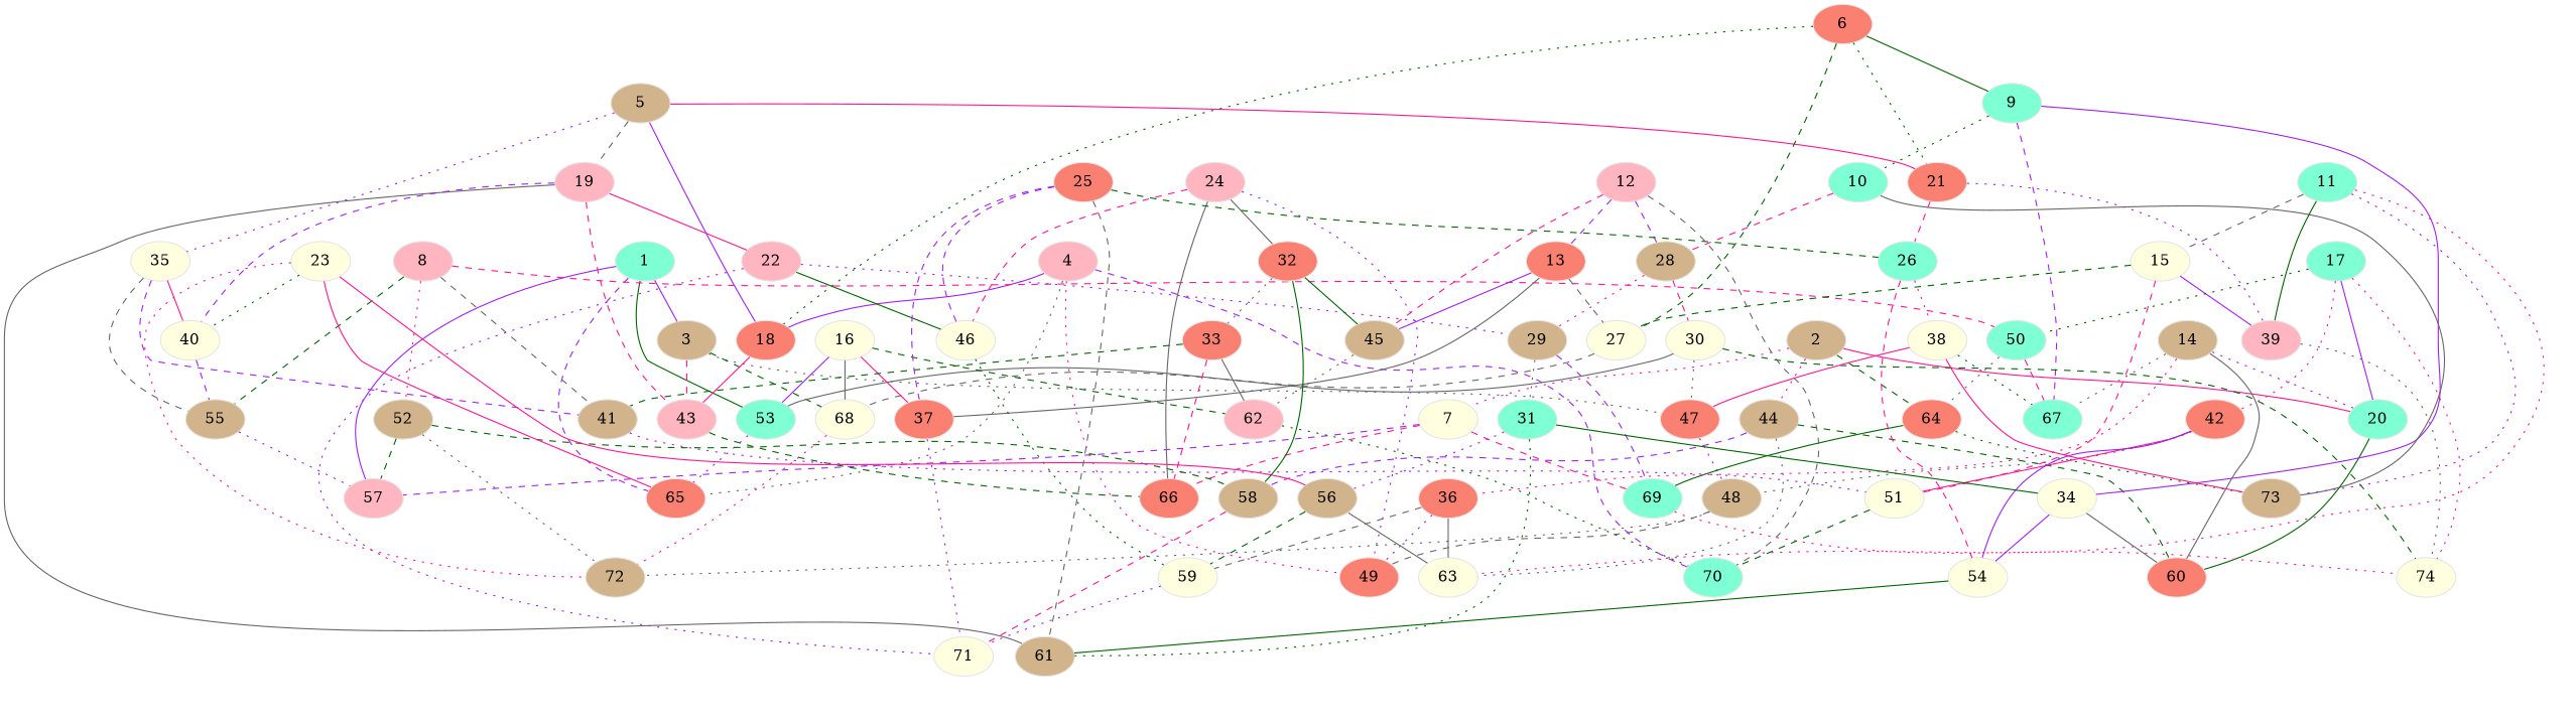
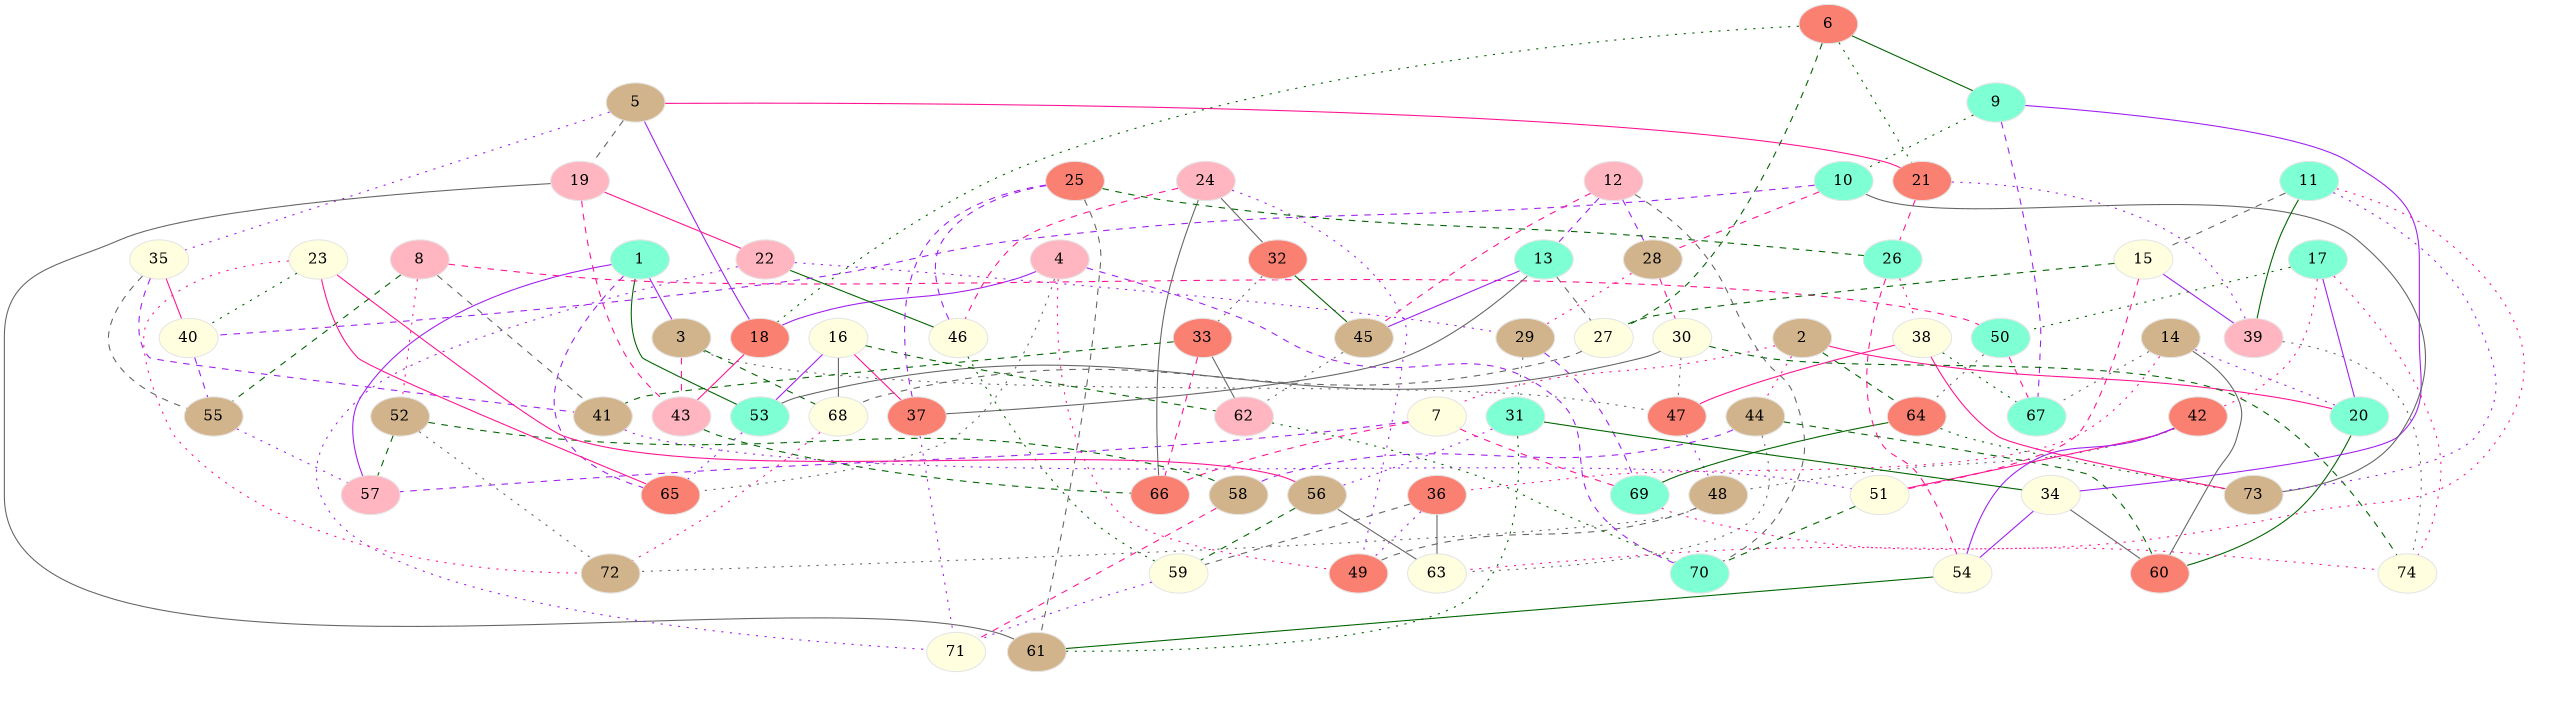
  graph {
    node [color=gray90 fillcolor=lightyellow style=filled]
    edge [color=purple style=dashed]
    1 [fillcolor=aquamarine]
    3 [fillcolor=tan]
    53 [fillcolor=aquamarine]
    57 [fillcolor=lightpink]
    65 [fillcolor=salmon]
    43 [fillcolor=lightpink]
    47 [fillcolor=salmon]
    68
    7
    2 [fillcolor=tan]
    20 [fillcolor=aquamarine]
    44 [fillcolor=tan]
    64 [fillcolor=salmon]
    66 [fillcolor=salmon]
    69 [fillcolor=aquamarine]
    60 [fillcolor=salmon]
    63
    58 [fillcolor=tan]
    73 [fillcolor=tan]
    48 [fillcolor=tan]
    72 [fillcolor=tan]
    4 [fillcolor=lightpink]
    18 [fillcolor=salmon]
    49 [fillcolor=salmon]
    70 [fillcolor=aquamarine]
    5 [fillcolor=tan]
    19 [fillcolor=lightpink]
    21 [fillcolor=salmon]
    35
    22 [fillcolor=lightpink]
    61 [fillcolor=tan]
    39 [fillcolor=lightpink]
    26 [fillcolor=aquamarine]
    41 [fillcolor=tan]
    55 [fillcolor=tan]
    40
    6 [fillcolor=salmon]
    9 [fillcolor=aquamarine]
    27
    10 [fillcolor=aquamarine]
    34
    67 [fillcolor=aquamarine]
    74
    8 [fillcolor=lightpink]
    50 [fillcolor=aquamarine]
    52 [fillcolor=tan]
    51
    28 [fillcolor=tan]
    54
    29 [fillcolor=tan]
    30
    11 [fillcolor=aquamarine]
    15
    12 [fillcolor=lightpink]
-   13 [fillcolor=salmon]
+   13 [fillcolor=aquamarine]
    45 [fillcolor=tan]
    37 [fillcolor=salmon]
    62 [fillcolor=lightpink]
    71
    14 [fillcolor=tan]
    36 [fillcolor=salmon]
    59
    16
    17 [fillcolor=aquamarine]
    42 [fillcolor=salmon]
    46
    38
    31 [fillcolor=aquamarine]
    23
    56 [fillcolor=tan]
    24 [fillcolor=lightpink]
    32 [fillcolor=salmon]
    33 [fillcolor=salmon]
    25 [fillcolor=salmon]
    1 -- 3 [style=solid]
    1 -- 53 [color=darkgreen style=solid]
    1 -- 57 [style=solid]
    1 -- 65
    3 -- 43 [color=deeppink]
    3 -- 47 [color=gray40 style=dotted]
    3 -- 68 [color=darkgreen]
    53 -- 65 [style=dotted]
    43 -- 66 [color=darkgreen]
    47 -- 48 [style=dotted]
    68 -- 72 [color=deeppink style=dotted]
    7 -- 57
    7 -- 66 [color=deeppink]
    7 -- 69 [color=deeppink]
    2 -- 7 [color=deeppink style=dotted]
    2 -- 20 [color=deeppink style=solid]
    2 -- 44 [color=deeppink style=dotted]
    2 -- 64 [color=darkgreen]
    20 -- 60 [color=darkgreen style=solid]
    44 -- 60 [color=darkgreen]
    44 -- 63 [color=gray40 style=dotted]
    44 -- 58
    64 -- 69 [color=darkgreen style=solid]
    64 -- 73 [color=darkgreen style=dotted]
    69 -- 74 [color=deeppink style=dotted]
    58 -- 71 [color=deeppink]
    48 -- 72 [color=gray40 style=dotted]
    48 -- 49 [color=gray40]
    4 -- 65 [color=gray40 style=dotted]
    4 -- 18 [style=solid]
    4 -- 49 [color=deeppink style=dotted]
    4 -- 70
    18 -- 43 [color=deeppink style=solid]
    5 -- 18 [style=solid]
    5 -- 19 [color=gray40]
    5 -- 21 [color=deeppink style=solid]
    5 -- 35 [style=dotted]
    19 -- 43 [color=deeppink]
    19 -- 22 [color=deeppink style=solid]
    19 -- 61 [color=gray40 style=solid]
    21 -- 39 [style=dotted]
    21 -- 26 [color=deeppink]
    35 -- 41
    35 -- 55 [color=gray40]
    35 -- 40 [color=deeppink style=solid]
    22 -- 29 [style=dotted]
    22 -- 71 [style=dotted]
    22 -- 46 [color=darkgreen style=solid]
    39 -- 74 [color=gray40 style=dotted]
    26 -- 54 [color=deeppink]
    26 -- 38 [color=deeppink style=dotted]
    41 -- 51 [style=dotted]
    55 -- 57 [style=dotted]
    40 -- 55
    6 -- 18 [color=darkgreen style=dotted]
    6 -- 21 [color=darkgreen style=dotted]
    6 -- 9 [color=darkgreen style=solid]
    6 -- 27 [color=darkgreen]
    9 -- 10 [color=darkgreen style=dotted]
    9 -- 34 [style=solid]
    9 -- 67
    27 -- 68 [color=gray40]
    10 -- 73 [color=gray40 style=solid]
-   19 -- 40
+   10 -- 40
    10 -- 28 [color=deeppink]
    34 -- 60 [color=gray40 style=solid]
    34 -- 54 [style=solid]
    8 -- 41 [color=gray40]
    8 -- 55 [color=darkgreen]
    8 -- 50 [color=deeppink]
    8 -- 52 [color=deeppink style=dotted]
    50 -- 64 [color=gray40 style=dotted]
    50 -- 67 [color=deeppink]
    52 -- 57 [color=darkgreen]
    52 -- 58 [color=darkgreen]
    52 -- 72 [color=gray40 style=dotted]
    51 -- 70 [color=darkgreen]
    28 -- 29 [color=deeppink style=dotted]
    28 -- 30 [color=deeppink]
    54 -- 61 [color=darkgreen style=solid]
    29 -- 69
    29 -- 31 [color=gray40 style=dotted]
    30 -- 53 [color=gray40 style=solid]
    30 -- 47 [color=gray40 style=dotted]
    30 -- 74 [color=darkgreen]
    11 -- 63 [color=deeppink style=dotted]
    11 -- 73 [style=dotted]
    11 -- 39 [color=darkgreen style=solid]
    11 -- 15 [color=gray40]
    15 -- 39 [style=solid]
    15 -- 27 [color=darkgreen]
    15 -- 51 [color=deeppink]
    12 -- 70 [color=gray40]
    12 -- 28
    12 -- 13
    12 -- 45 [color=deeppink]
    13 -- 27 [color=gray40]
    13 -- 45 [style=solid]
    13 -- 37 [color=gray40 style=solid]
    45 -- 62 [color=gray40 style=dotted]
    37 -- 71 [style=dotted]
    62 -- 70 [color=darkgreen style=dotted]
    14 -- 20 [style=dotted]
    14 -- 60 [color=gray40 style=solid]
    14 -- 67 [color=gray40 style=dotted]
    14 -- 36 [color=deeppink style=dotted]
    36 -- 63 [color=gray40 style=solid]
    36 -- 49 [style=dotted]
    36 -- 59 [color=gray40]
    59 -- 71 [style=dotted]
    16 -- 53 [style=solid]
    16 -- 68 [color=gray40 style=solid]
    16 -- 37 [color=deeppink style=solid]
    16 -- 62 [color=darkgreen]
    17 -- 20 [style=solid]
    17 -- 74 [color=deeppink style=dotted]
    17 -- 50 [color=darkgreen style=dotted]
    17 -- 42 [color=deeppink style=dotted]
    42 -- 48 [color=gray40 style=dotted]
    42 -- 51 [color=deeppink style=solid]
    42 -- 54 [style=solid]
    46 -- 59 [color=darkgreen style=dotted]
    38 -- 47 [color=deeppink style=solid]
    38 -- 73 [color=deeppink style=solid]
    38 -- 67 [color=darkgreen style=dotted]
    31 -- 61 [color=darkgreen style=dotted]
    31 -- 34 [color=darkgreen style=solid]
    31 -- 56 [style=dotted]
    23 -- 65 [color=deeppink style=solid]
    23 -- 72 [color=deeppink style=dotted]
    23 -- 40 [color=darkgreen style=dotted]
    23 -- 56 [color=deeppink style=solid]
    56 -- 63 [color=gray40 style=solid]
    56 -- 59 [color=darkgreen]
    24 -- 66 [color=gray40 style=solid]
    24 -- 49 [style=dotted]
    24 -- 46 [color=deeppink]
    24 -- 32 [color=gray40 style=solid]
-   32 -- 58 [color=darkgreen style=solid]
    32 -- 45 [color=darkgreen style=solid]
    32 -- 33 [color=gray40 style=dotted]
    33 -- 66 [color=deeppink]
    33 -- 41 [color=darkgreen]
    33 -- 62 [color=gray40 style=solid]
    25 -- 61 [color=gray40]
    25 -- 26 [color=darkgreen]
    25 -- 37
    25 -- 46
  }
